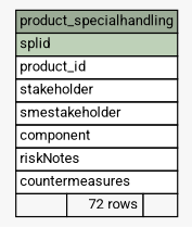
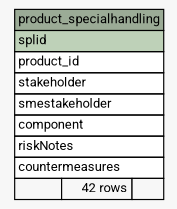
  digraph {
    bgcolor="#f7f7f7"
    fontname=Roboto
    fontsize=11
    nodesep=0.18
    rankdir=RL
    ranksep=0.46
-   n1 [fontname=Roboto fontsize=11 label=<     <TABLE BORDER="0" CELLBORDER="1" CELLSPACING="0" BGCOLOR="#ffffff">       <TR><TD COLSPAN="3" BGCOLOR="#9bab96" ALIGN="CENTER">product_specialhandling</TD></TR>       <TR><TD PORT="splid" COLSPAN="3" BGCOLOR="#bed1b8" ALIGN="LEFT">splid</TD></TR>       <TR><TD PORT="product_id" COLSPAN="3" ALIGN="LEFT">product_id</TD></TR>       <TR><TD PORT="stakeholder" COLSPAN="3" ALIGN="LEFT">stakeholder</TD></TR>       <TR><TD PORT="smestakeholder" COLSPAN="3" ALIGN="LEFT">smestakeholder</TD></TR>       <TR><TD PORT="component" COLSPAN="3" ALIGN="LEFT">component</TD></TR>       <TR><TD PORT="riskNotes" COLSPAN="3" ALIGN="LEFT">riskNotes</TD></TR>       <TR><TD PORT="countermeasures" COLSPAN="3" ALIGN="LEFT">countermeasures</TD></TR>       <TR><TD ALIGN="LEFT" BGCOLOR="#f7f7f7">  </TD><TD ALIGN="RIGHT" BGCOLOR="#f7f7f7">72 rows</TD><TD ALIGN="RIGHT" BGCOLOR="#f7f7f7">  </TD></TR>     </TABLE>> shape=plaintext]
+   n1 [fontname=Roboto fontsize=11 label=<     <TABLE BORDER="0" CELLBORDER="1" CELLSPACING="0" BGCOLOR="#ffffff">       <TR><TD COLSPAN="3" BGCOLOR="#9bab96" ALIGN="CENTER">product_specialhandling</TD></TR>       <TR><TD PORT="splid" COLSPAN="3" BGCOLOR="#bed1b8" ALIGN="LEFT">splid</TD></TR>       <TR><TD PORT="product_id" COLSPAN="3" ALIGN="LEFT">product_id</TD></TR>       <TR><TD PORT="stakeholder" COLSPAN="3" ALIGN="LEFT">stakeholder</TD></TR>       <TR><TD PORT="smestakeholder" COLSPAN="3" ALIGN="LEFT">smestakeholder</TD></TR>       <TR><TD PORT="component" COLSPAN="3" ALIGN="LEFT">component</TD></TR>       <TR><TD PORT="riskNotes" COLSPAN="3" ALIGN="LEFT">riskNotes</TD></TR>       <TR><TD PORT="countermeasures" COLSPAN="3" ALIGN="LEFT">countermeasures</TD></TR>       <TR><TD ALIGN="LEFT" BGCOLOR="#f7f7f7">  </TD><TD ALIGN="RIGHT" BGCOLOR="#f7f7f7">42 rows</TD><TD ALIGN="RIGHT" BGCOLOR="#f7f7f7">  </TD></TR>     </TABLE>> shape=plaintext]
  }
